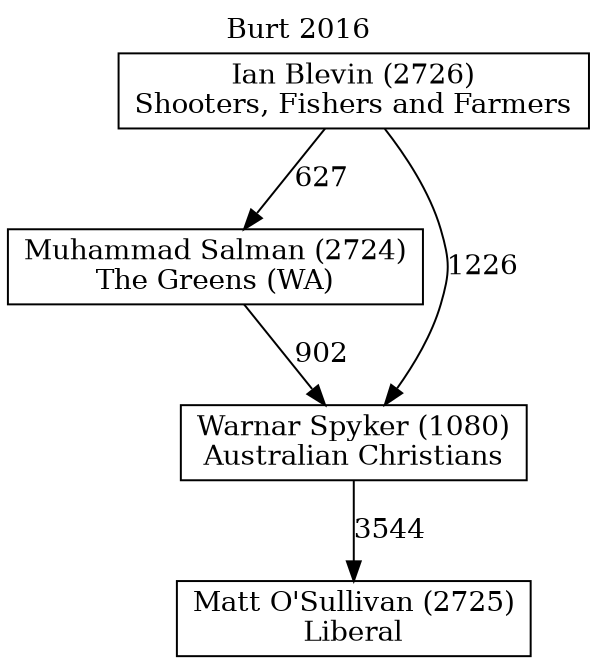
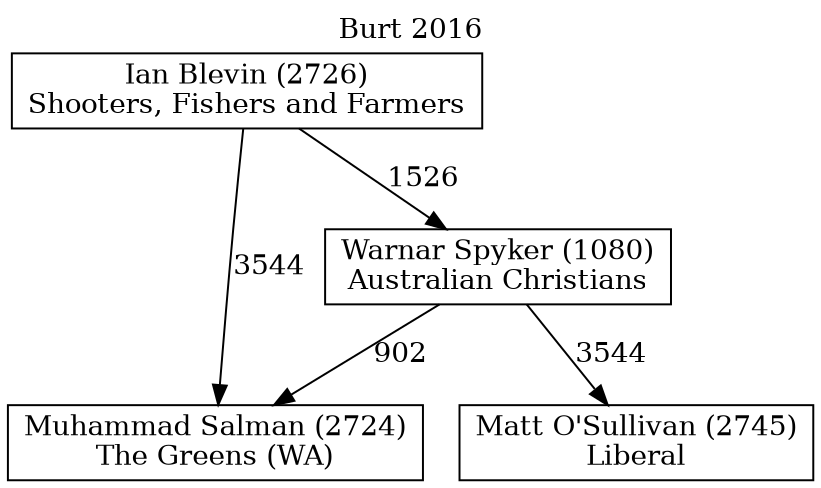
  digraph {
    label="Burt 2016"
    labelloc=t
    mclimit=10
    node [shape=box]
-   n1 [label="Matt O'Sullivan (2725)\nLiberal"]
+   n1 [label="Matt O'Sullivan (2745)\nLiberal"]
    n2 [label="Muhammad Salman (2724)\nThe Greens (WA)"]
    n3 [label="Warnar Spyker (1080)\nAustralian Christians"]
    n4 [label="Ian Blevin (2726)\nShooters, Fishers and Farmers"]
    n3 -> n1 [label=3544]
-   n2 -> n3 [label=902]
-   n4 -> n2 [label=627]
-   n4 -> n3 [label=1226]
+   n3 -> n2 [label=902]
+   n4 -> n2 [label=3544]
+   n4 -> n3 [label=1526]
  }
